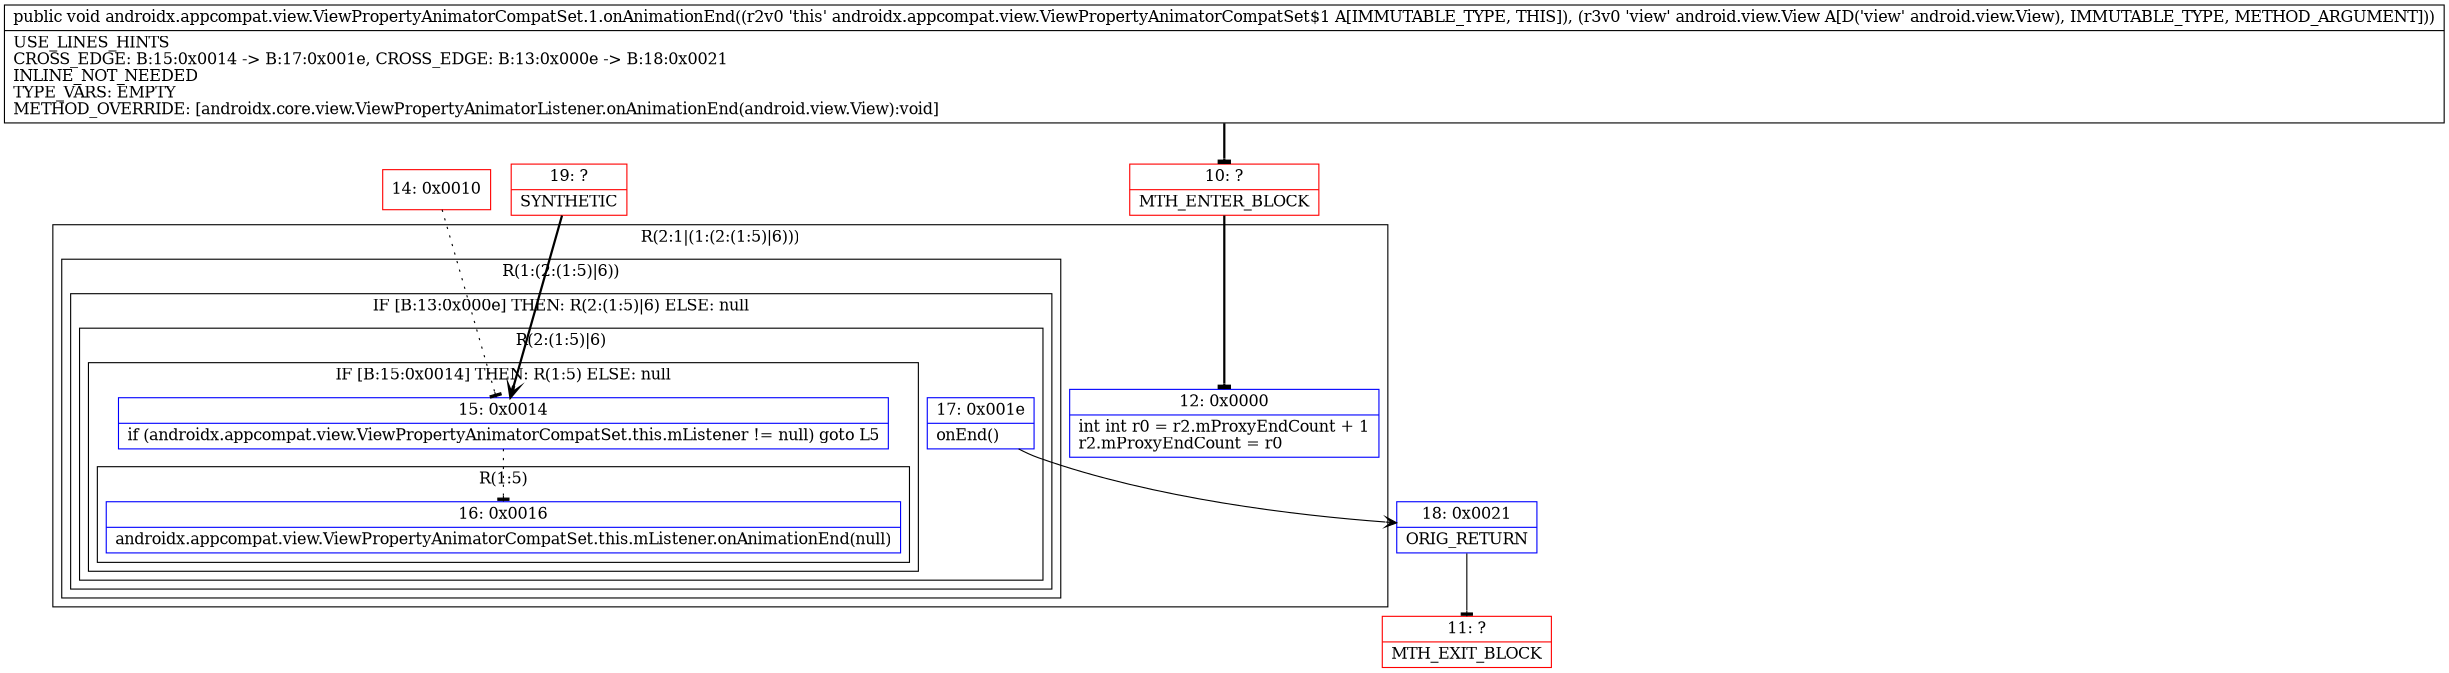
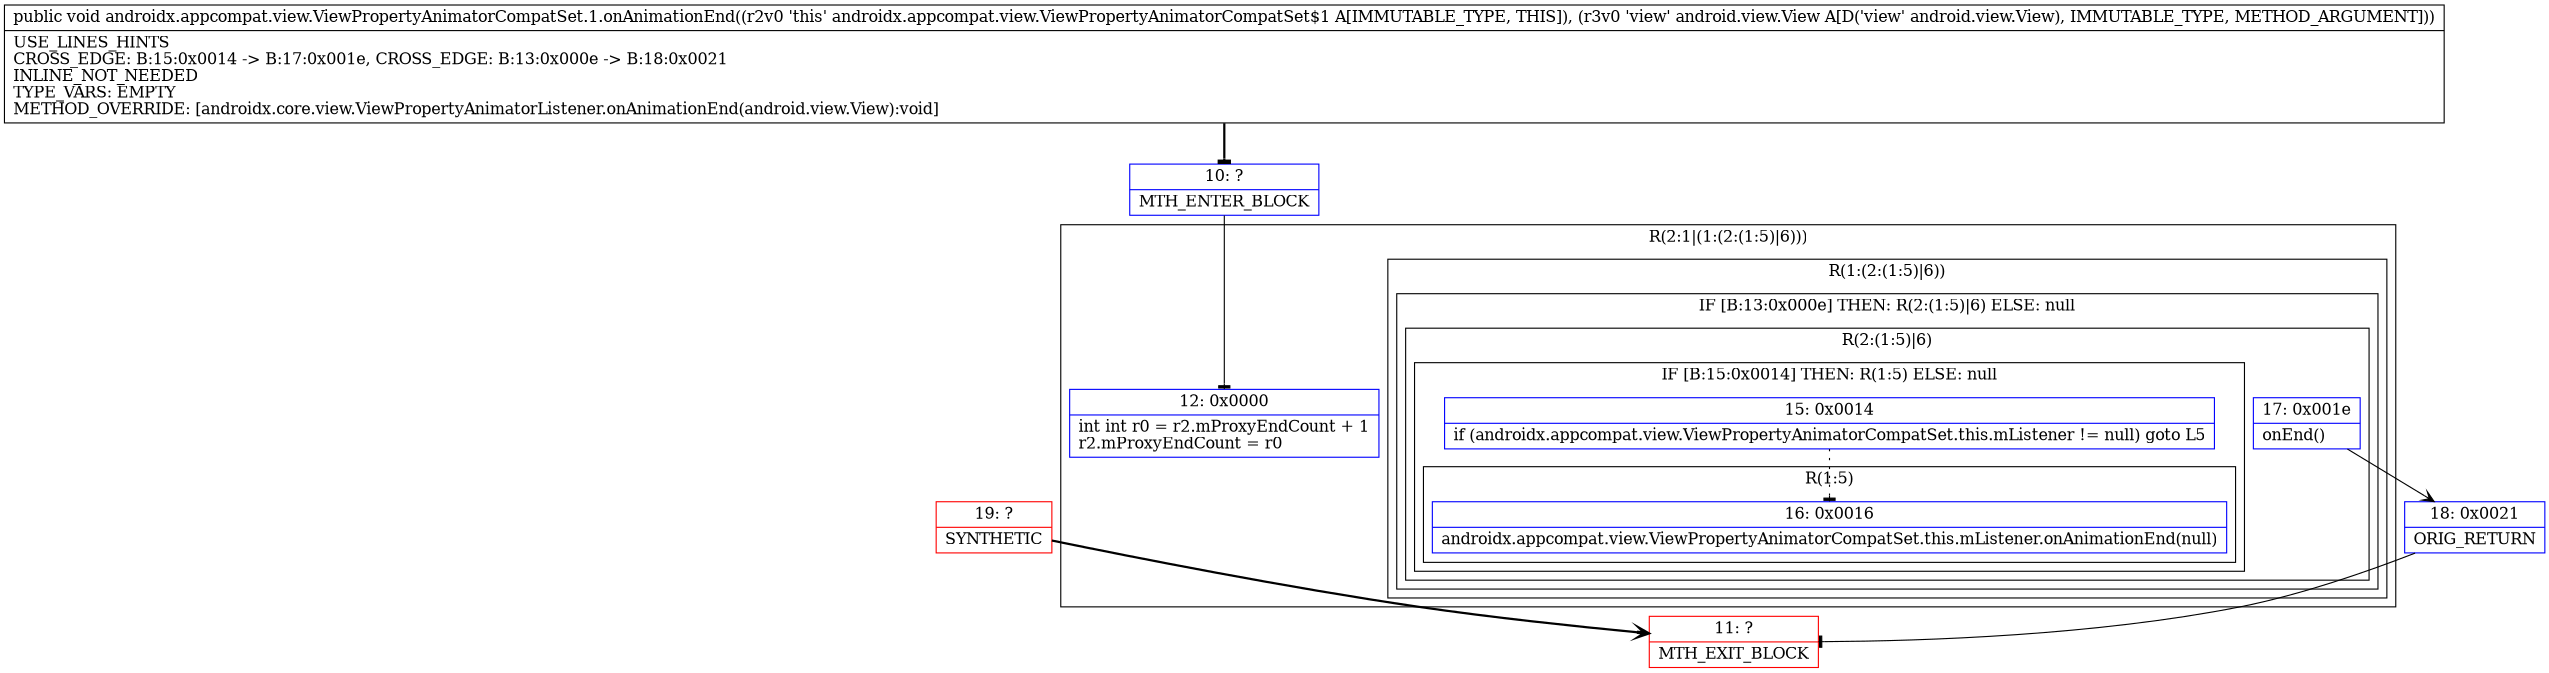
  digraph {
    node [color=blue shape=record]
    edge [arrowhead=tee style=bold]
    n1 [label="{16\:\ 0x0016|androidx.appcompat.view.ViewPropertyAnimatorCompatSet.this.mListener.onAnimationEnd(null)\l}"]
    n2 [label="{15\:\ 0x0014|if (androidx.appcompat.view.ViewPropertyAnimatorCompatSet.this.mListener != null) goto L5\l}"]
    n3 [label="{17\:\ 0x001e|onEnd()\l}"]
    n4 [label="{12\:\ 0x0000|int int r0 = r2.mProxyEndCount + 1\lr2.mProxyEndCount = r0\l}"]
    n5 [label="{18\:\ 0x0021|ORIG_RETURN\l}"]
-   n6 [color=red label="{14\:\ 0x0010}"]
    n7 [color=red label="{19\:\ ?|SYNTHETIC\l}"]
    n8 [color=red label="{11\:\ ?|MTH_EXIT_BLOCK\l}"]
-   n9 [color=red label="{10\:\ ?|MTH_ENTER_BLOCK\l}"]
+   n9 [label="{10\:\ ?|MTH_ENTER_BLOCK\l}"]
    n10 [label="{public void androidx.appcompat.view.ViewPropertyAnimatorCompatSet.1.onAnimationEnd((r2v0 'this' androidx.appcompat.view.ViewPropertyAnimatorCompatSet$1 A[IMMUTABLE_TYPE, THIS]), (r3v0 'view' android.view.View A[D('view' android.view.View), IMMUTABLE_TYPE, METHOD_ARGUMENT]))  | USE_LINES_HINTS\lCROSS_EDGE: B:15:0x0014 \-\> B:17:0x001e, CROSS_EDGE: B:13:0x000e \-\> B:18:0x0021\lINLINE_NOT_NEEDED\lTYPE_VARS: EMPTY\lMETHOD_OVERRIDE: [androidx.core.view.ViewPropertyAnimatorListener.onAnimationEnd(android.view.View):void]\l}" color=""]
    subgraph cluster_1 {
      label="R(2:1|(1:(2:(1:5)|6)))"
      n4
      subgraph cluster_2 {
        label="R(1:(2:(1:5)|6))"
        subgraph cluster_3 {
          label="IF [B:13:0x000e] THEN: R(2:(1:5)|6) ELSE: null"
          subgraph cluster_4 {
            label="R(2:(1:5)|6)"
            n3
            subgraph cluster_5 {
              label="IF [B:15:0x0014] THEN: R(1:5) ELSE: null"
              n2
              subgraph cluster_6 {
                label="R(1:5)"
                n1
              }
            }
          }
        }
      }
    }
    n2 -> n1 [style=dotted]
    n3 -> n5 [arrowhead=vee style=solid]
    n5 -> n8 [style=solid]
-   n6 -> n2 [style=dotted]
-   n7 -> n2 [arrowhead=vee]
-   n9 -> n4
+   n7 -> n8 [arrowhead=vee]
+   n9 -> n4 [style=solid]
    n10 -> n9
  }
